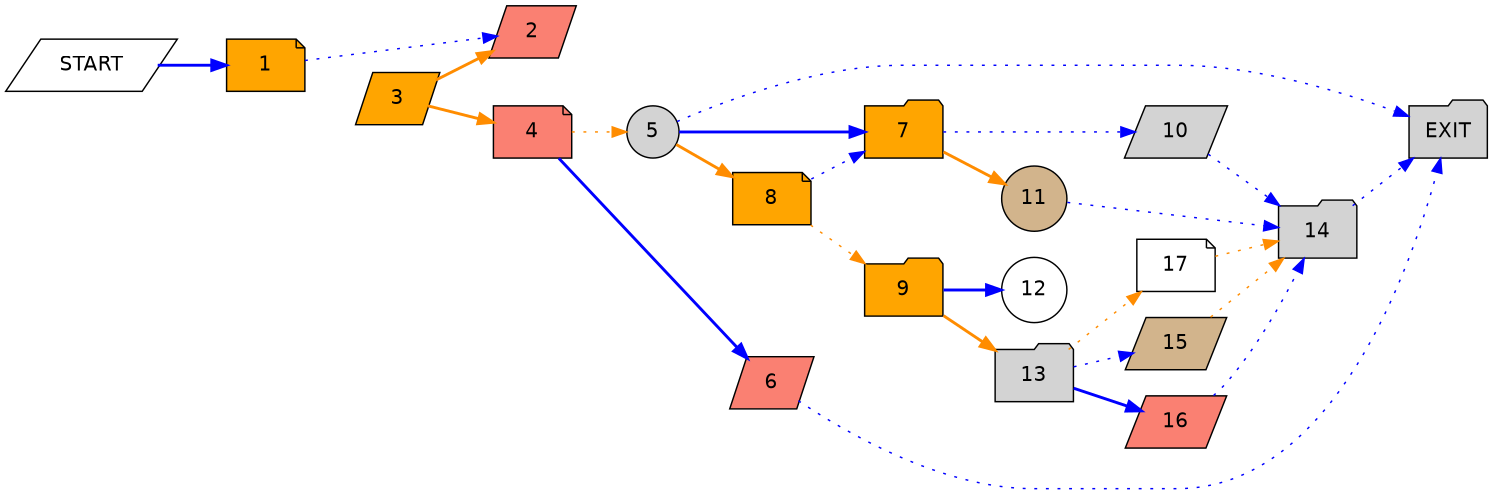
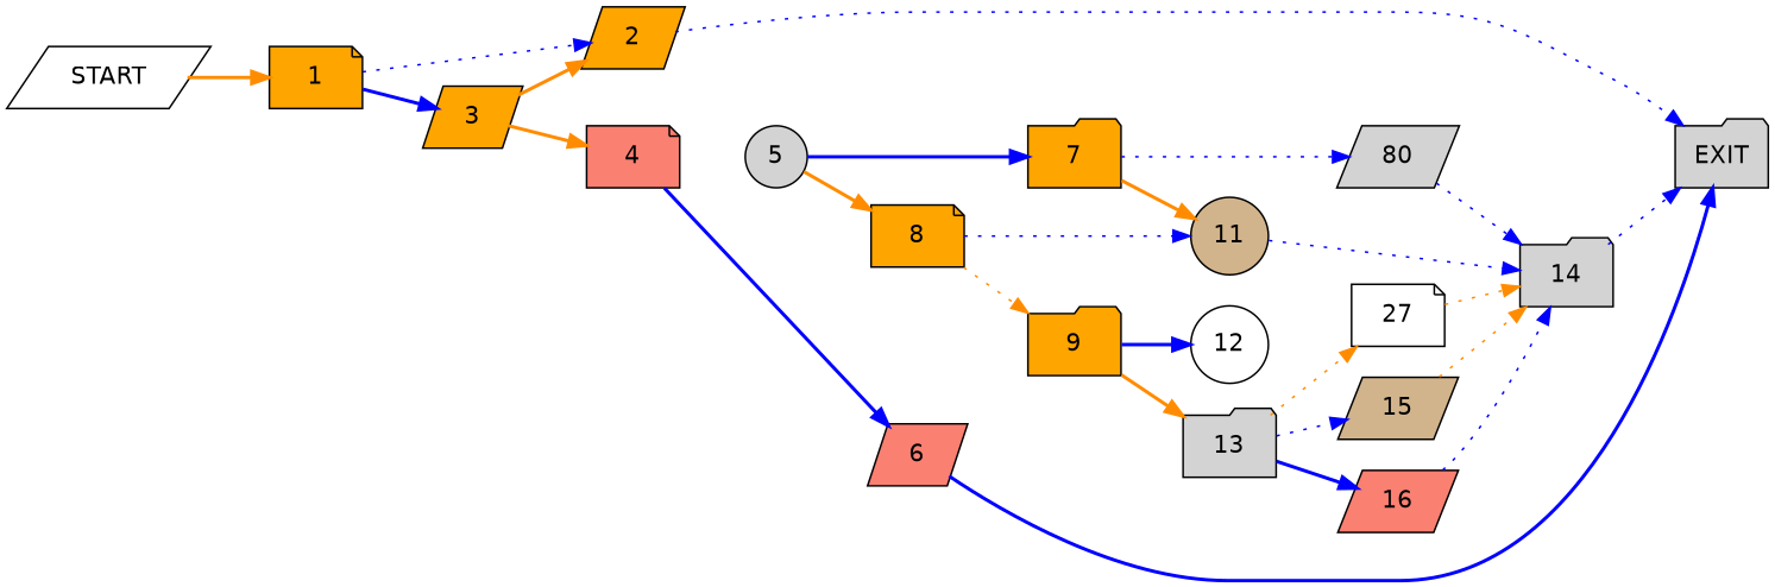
  digraph {
    fontname="DejaVu Sans"
    rankdir=LR
    node [fillcolor=orange fontname="DejaVu Sans" shape=parallelogram style=filled]
    edge [color=blue fontname="DejaVu Sans" style=dotted]
    n1 [fillcolor=white label=START]
    1 [shape=note]
-   2 [fillcolor=salmon]
+   2
    3
    n5 [fillcolor=lightgrey label=EXIT shape=folder]
    4 [fillcolor=salmon shape=note]
    5 [fillcolor=lightgrey shape=circle]
    6 [fillcolor=salmon]
    7 [shape=folder]
    8 [shape=note]
-   10 [fillcolor=lightgrey]
+   10 [fillcolor=lightgrey label=80]
    11 [fillcolor=tan shape=circle]
    9 [shape=folder]
    14 [fillcolor=lightgrey shape=folder]
    12 [fillcolor=white shape=circle]
    13 [fillcolor=lightgrey shape=folder]
-   17 [fillcolor=white shape=note]
+   17 [fillcolor=white shape=note label=27]
    15 [fillcolor=tan]
    16 [fillcolor=salmon]
-   n1 -> 1 [style=bold]
+   n1 -> 1 [color=darkorange style=bold]
    1 -> 2
-   5 -> n5
+   1 -> 3 [style=bold]
+   2 -> n5
    3 -> 2 [color=darkorange style=bold]
    3 -> 4 [color=darkorange style=bold]
-   4 -> 5 [color=darkorange]
    4 -> 6 [style=bold]
    5 -> 7 [style=bold]
    5 -> 8 [color=darkorange style=bold]
-   6 -> n5
+   6 -> n5 [style=bold]
    7 -> 10
    7 -> 11 [color=darkorange style=bold]
-   8 -> 7
+   8 -> 11
    8 -> 9 [color=darkorange]
    10 -> 14
    11 -> 14
    9 -> 12 [style=bold]
    9 -> 13 [color=darkorange style=bold]
    14 -> n5
    13 -> 17 [color=darkorange]
    13 -> 15
    13 -> 16 [style=bold]
    17 -> 14 [color=darkorange]
    15 -> 14 [color=darkorange]
    16 -> 14
  }
